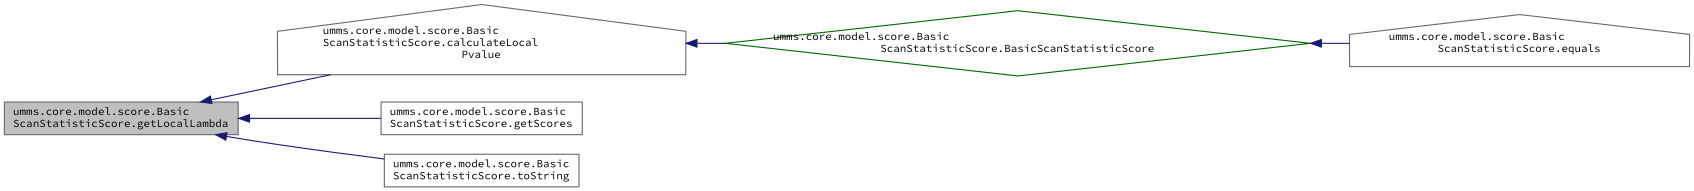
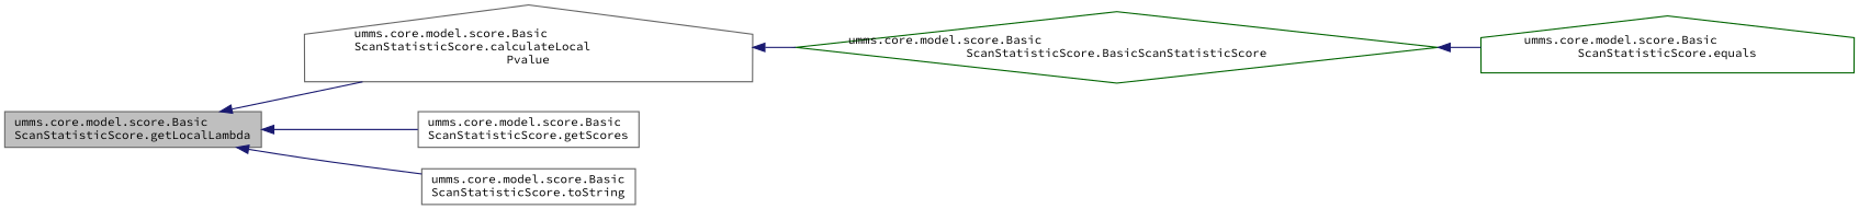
  digraph {
    rankdir=LR
    fontname="Source Code Pro"
    node [color=gray40 fillcolor=white fontname="Source Code Pro" fontsize=10 shape=box style=filled]
    edge [color=midnightblue dir=back fontname="Source Code Pro" fontsize=10 labelfontname=Helvetica labelfontsize=10 style=solid]
    n1 [fillcolor=grey75 fontcolor=black height=0.2 label="umms.core.model.score.Basic\lScanStatisticScore.getLocalLambda" width=0.4]
    n2 [height=0.2 label="umms.core.model.score.Basic\lScanStatisticScore.calculateLocal\lPvalue" shape=house width=0.4]
    n3 [height=0.2 label="umms.core.model.score.Basic\lScanStatisticScore.getScores" width=0.4]
    n4 [height=0.2 label="umms.core.model.score.Basic\lScanStatisticScore.toString" width=0.4]
    n5 [color=darkgreen height=0.2 label="umms.core.model.score.Basic\lScanStatisticScore.BasicScanStatisticScore" shape=diamond width=0.4]
-   n6 [height=0.2 label="umms.core.model.score.Basic\lScanStatisticScore.equals" shape=house width=0.4]
+   n6 [color=darkgreen height=0.2 label="umms.core.model.score.Basic\lScanStatisticScore.equals" shape=house width=0.4]
    n1 -> n2
    n1 -> n3
    n1 -> n4
    n2 -> n5
    n5 -> n6
  }
